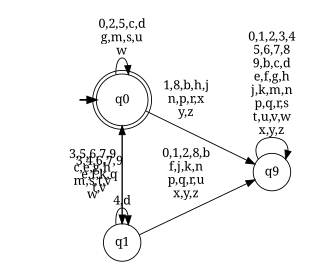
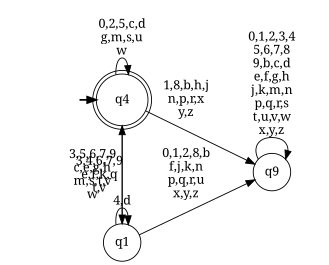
  digraph {
    fontname="Noto Serif"
    rankdir=LR
    node [fontname="Noto Serif" shape=circle style=filled color=black fillcolor=white]
    edge [fontname="Noto Serif"]
    __start0 [height=0 shape=none style=invis width=0 color="" fillcolor=""]
-   n2 [label=q0 shape=doublecircle style="rounded,filled"]
+   n2 [label=q4 shape=doublecircle style="rounded,filled"]
    n3 [label=q1]
    n4 [label=q9]
    subgraph cluster_1 {
      nodesep=0.15
      ranksep=0.15
      style=invis
      __start0
      n2
    }
    __start0 -> n2 [penwidth=2]
    n2 -> n2 [label="0,2,5,c,d\ng,m,s,u\nw"]
    n2 -> n3 [label="3,4,6,7,9\ne,f,k,q\nt,v"]
    n2 -> n4 [label="1,8,b,h,j\nn,p,r,x\ny,z"]
    n3 -> n2 [label="3,5,6,7,9\nc,e,g,h\nm,s,t,v\nw"]
    n3 -> n3 [label="4,d"]
    n3 -> n4 [label="0,1,2,8,b\nf,j,k,n\np,q,r,u\nx,y,z"]
    n4 -> n4 [label="0,1,2,3,4\n5,6,7,8\n9,b,c,d\ne,f,g,h\nj,k,m,n\np,q,r,s\nt,u,v,w\nx,y,z"]
  }
